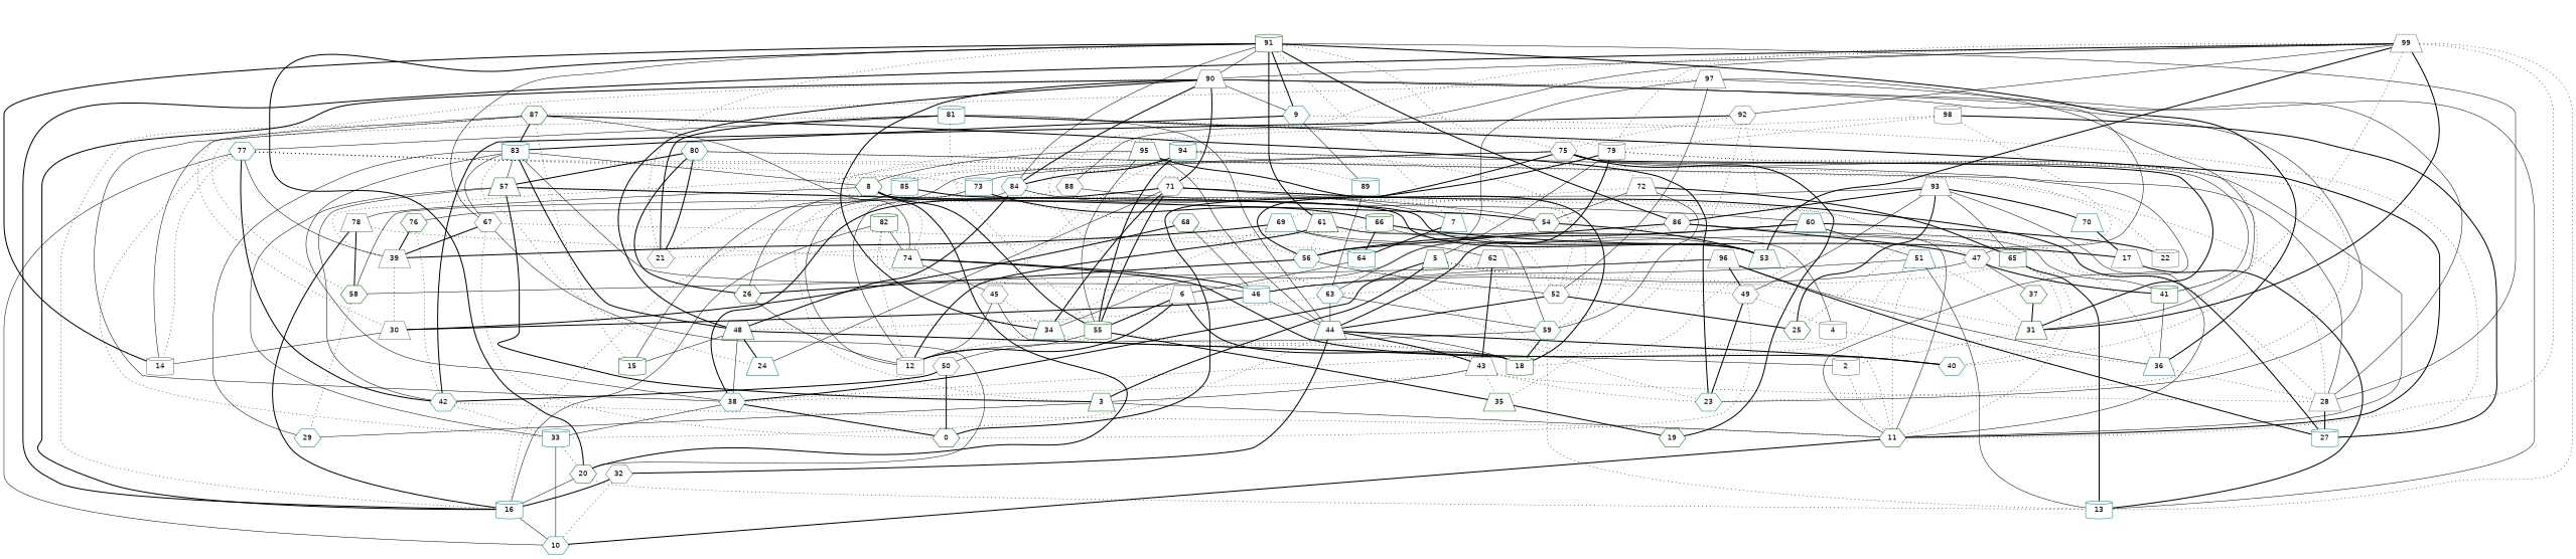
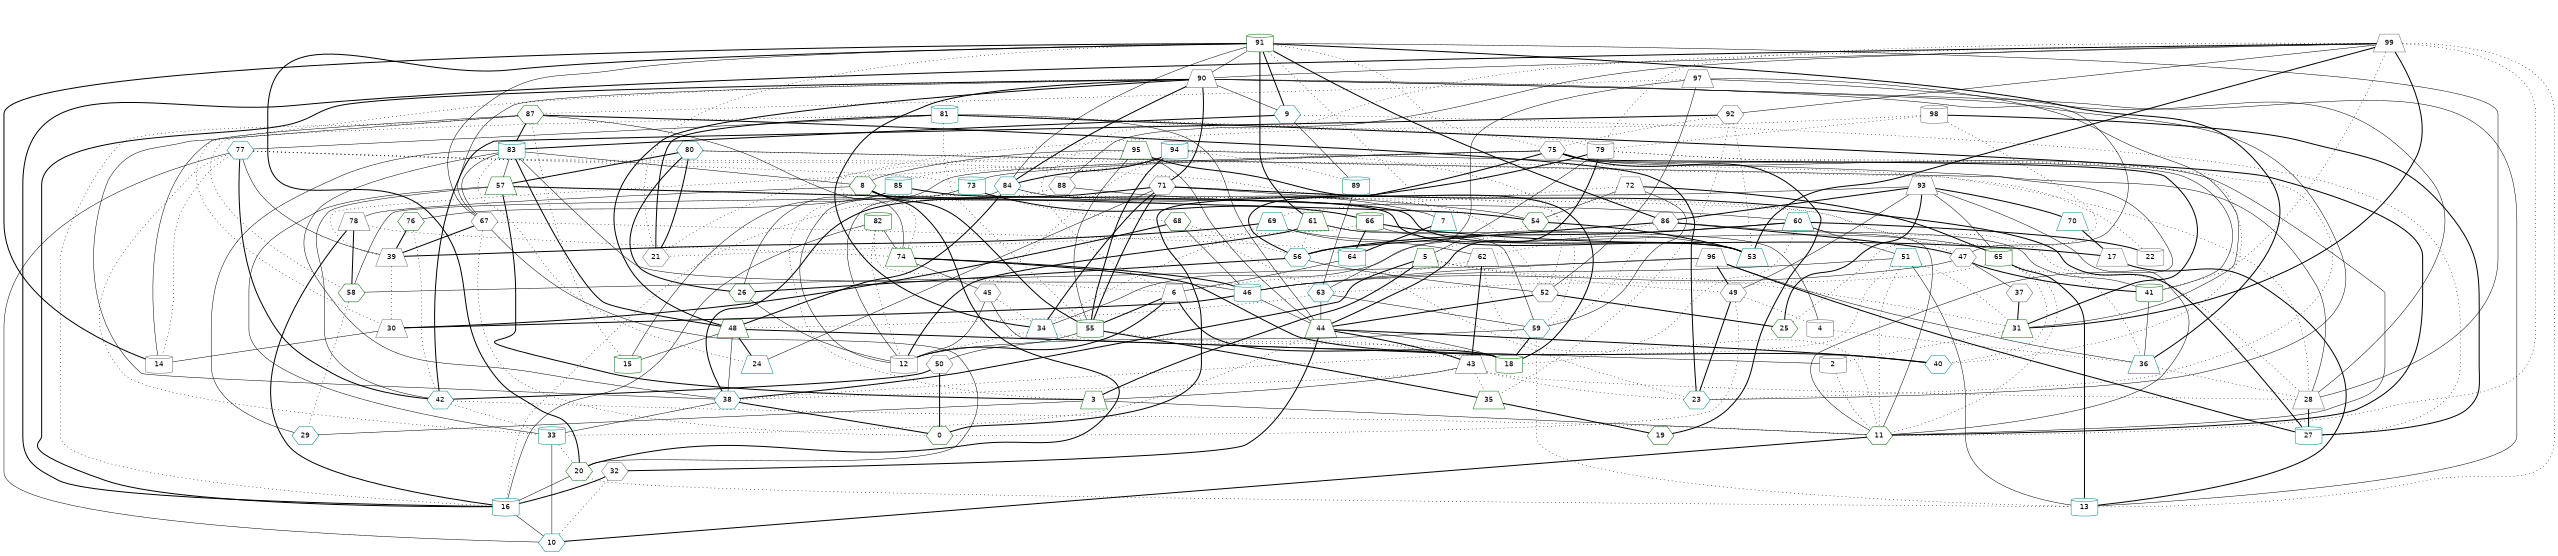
  digraph {
    fontname="DejaVu Sans"
    node [color=gray40 fontname="DejaVu Sans" shape=hexagon]
    edge [color=black dir=none fontname="DejaVu Sans" style=solid]
    94 [color=teal shape=cylinder]
    45
    52
    85 [color=teal shape=cylinder]
    55 [color=darkgreen shape=cylinder]
    11 [color=darkgreen]
    84 [color=teal]
    89 [color=teal shape=cylinder]
    34 [color=teal shape=trapezium]
    12 [shape=cylinder]
    2 [shape=cylinder]
    68 [color=darkgreen]
    30 [shape=trapezium]
    46 [color=teal shape=cylinder]
    56 [color=teal]
    63 [color=teal]
    14 [shape=cylinder]
    71
    27 [color=teal shape=cylinder]
    24 [color=teal shape=trapezium]
    38 [color=teal]
    47
    54 [color=darkgreen]
    18 [color=darkgreen shape=cylinder]
    97 [shape=trapezium]
    87 [color=darkgreen]
    31 [color=darkgreen shape=trapezium]
    28 [shape=trapezium]
    15 [color=darkgreen shape=cylinder]
    74 [color=darkgreen shape=trapezium]
    16 [color=teal shape=cylinder]
    83 [color=teal shape=cylinder]
    23 [color=teal]
-   37 [color=darkgreen]
+   37
    44 [color=darkgreen shape=trapezium]
    98 [shape=cylinder]
    25 [color=darkgreen]
    79 [shape=cylinder]
    21
    76 [color=darkgreen]
    53 [color=teal shape=trapezium]
    42 [color=teal]
    39 [shape=trapezium]
    5 [color=darkgreen shape=trapezium]
    3 [color=darkgreen shape=trapezium]
    49
    29 [color=teal]
    33 [color=teal shape=cylinder]
    20 [color=darkgreen]
    10 [color=teal]
    13 [color=teal shape=cylinder]
    6 [shape=trapezium]
    35 [color=darkgreen shape=trapezium]
    43 [shape=trapezium]
    50
    82 [color=darkgreen shape=cylinder]
    61 [color=darkgreen shape=trapezium]
    4 [shape=cylinder]
    59 [color=teal]
    92
    75
    0 [color=darkgreen]
    36 [color=teal shape=trapezium]
    80 [color=teal]
    57 [color=darkgreen shape=trapezium]
    26 [color=darkgreen]
    22 [shape=cylinder]
    62 [shape=trapezium]
    19 [color=darkgreen]
    48 [color=darkgreen shape=trapezium]
    58 [color=darkgreen]
    7 [color=teal shape=trapezium]
    64 [color=teal shape=cylinder]
    86
    41 [color=darkgreen shape=cylinder]
    90 [shape=trapezium]
    67
    9 [color=teal]
    40 [color=teal]
    78 [shape=trapezium]
    93 [shape=trapezium]
    70 [color=teal shape=trapezium]
    65 [color=darkgreen shape=cylinder]
    17 [shape=trapezium]
    72 [shape=trapezium]
    69 [color=teal shape=trapezium]
    91 [color=darkgreen shape=cylinder]
    51 [color=teal shape=trapezium]
    8 [color=darkgreen]
    73 [color=teal shape=cylinder]
    66 [color=darkgreen shape=cylinder]
    77 [color=teal]
    96 [shape=trapezium]
    60 [color=teal shape=trapezium]
    81 [color=teal shape=cylinder]
    95 [color=darkgreen shape=trapezium]
    32
    99 [shape=trapezium]
    88
    subgraph sub_1 {
      94
      45
      52
      85
      55
      11
      84
      89
      34
      12
      2
      68
      30
      46
      56
      63
      14
      71
      27
      24
      38
      47
      54
      18
      97
      87
      31
      28
      15
      74
      16
      83
      23
      37
      44
      98
      25
      79
      21
      76
      53
      42
      39
      5
      3
      49
      29
      33
      20
      10
      13
      6
      35
      43
      50
      82
      61
      4
      59
      92
      75
      0
      36
      80
      57
      26
      22
      62
      19
      48
      58
      7
      64
      86
      41
      90
      67
      9
      40
      78
      93
      70
      65
      17
      72
      69
      91
      51
      8
      73
      66
      77
      96
      60
      81
      95
      32
      99
      88
    }
    94 -> 45 [style=dotted]
    94 -> 52 [style=dotted]
    94 -> 85 [style=dotted]
    94 -> 55 [style=bold]
    94 -> 11
    94 -> 84 [style=bold]
    94 -> 89 [style=dotted]
    45 -> 34 [style=dotted]
    45 -> 12
    45 -> 2
    52 -> 44 [style=bold]
    52 -> 25 [style=bold]
    85 -> 15
    85 -> 76
    85 -> 53 [style=bold]
    55 -> 35 [style=bold]
    55 -> 43 [style=dotted]
    55 -> 50
    11 -> 10 [style=bold]
    84 -> 52 [style=dotted]
    84 -> 12
    84 -> 48 [style=bold]
    84 -> 7
    89 -> 63
    34 -> 12 [style=dotted]
    34 -> 18 [style=dotted]
    2 -> 11 [style=dotted]
    68 -> 30 [style=bold]
    68 -> 46
    68 -> 56 [style=dotted]
    68 -> 63 [style=dotted]
    30 -> 14
    46 -> 30 [style=bold]
    46 -> 44
    56 -> 52
    56 -> 26 [style=bold]
    63 -> 44
    63 -> 59
    63 -> 48 [style=dotted]
    71 -> 55 [style=bold]
    71 -> 34 [style=bold]
    71 -> 27 [style=bold]
    71 -> 24
    71 -> 38 [style=bold]
    71 -> 47 [style=dotted]
    71 -> 54
    38 -> 33
    38 -> 0 [style=bold]
    47 -> 46
    47 -> 37
    47 -> 41 [style=bold]
    54 -> 53 [style=bold]
    54 -> 5 [style=dotted]
    97 -> 52
    97 -> 63
    97 -> 87 [style=dotted]
    97 -> 31
    97 -> 28
    87 -> 14
    87 -> 38
    87 -> 15 [style=dotted]
    87 -> 74
    87 -> 16 [style=dotted]
    87 -> 83 [style=bold]
    87 -> 23 [style=bold]
    31 -> 2 [style=dotted]
    28 -> 27 [style=bold]
    74 -> 45
    74 -> 46 [style=bold]
    74 -> 40 [style=bold]
    16 -> 10
    83 -> 46
    83 -> 24 [style=dotted]
    83 -> 38
    83 -> 29
    83 -> 57
    83 -> 48 [style=bold]
    83 -> 67
    83 -> 8
    37 -> 31 [style=bold]
    44 -> 18
    44 -> 33 [style=dotted]
    44 -> 43 [style=bold]
    44 -> 40 [style=bold]
    44 -> 32 [style=bold]
    98 -> 27 [style=bold]
    98 -> 25 [style=dotted]
    98 -> 79 [style=dotted]
    98 -> 21 [style=dotted]
    79 -> 23 [style=dotted]
    79 -> 44 [style=bold]
    79 -> 5
    79 -> 0 [style=bold]
    79 -> 40 [style=dotted]
    79 -> 72 [style=dotted]
    76 -> 42 [style=dotted]
    76 -> 39 [style=bold]
    42 -> 11 [style=dotted]
    42 -> 33 [style=dotted]
    39 -> 30 [style=dotted]
    5 -> 38 [style=bold]
    5 -> 31 [style=dotted]
    5 -> 3 [style=bold]
    5 -> 49 [style=dotted]
    3 -> 11
    3 -> 29
    49 -> 23 [style=bold]
    49 -> 4 [style=dotted]
    49 -> 0 [style=dotted]
    33 -> 20 [style=dotted]
    33 -> 10
    20 -> 16
    20 -> 13 [style=dotted]
    6 -> 55 [style=bold]
    6 -> 12 [style=bold]
    6 -> 18 [style=bold]
    35 -> 19 [style=bold]
    43 -> 38 [style=dotted]
    43 -> 28 [style=dotted]
    43 -> 23 [style=dotted]
    43 -> 3
    43 -> 35 [style=dotted]
    50 -> 42 [style=bold]
    50 -> 0 [style=bold]
    82 -> 12 [style=dotted]
    82 -> 74
    82 -> 16
    82 -> 6 [style=dotted]
    61 -> 12 [style=bold]
    61 -> 56 [style=dotted]
    61 -> 4
    61 -> 59
    4 -> 36 [style=dotted]
    59 -> 12
    59 -> 18 [style=bold]
    59 -> 13 [style=dotted]
    92 -> 53 [style=dotted]
    92 -> 42 [style=bold]
    92 -> 35 [style=dotted]
    92 -> 75 [style=dotted]
    75 -> 11
    75 -> 56 [style=bold]
    75 -> 31 [style=bold]
    75 -> 39 [style=dotted]
    75 -> 26
    75 -> 19 [style=bold]
    75 -> 41
    75 -> 73
    36 -> 28 [style=dotted]
    80 -> 28
    80 -> 21 [style=bold]
    80 -> 57 [style=bold]
    80 -> 26 [style=bold]
    80 -> 22 [style=dotted]
    57 -> 54 [style=bold]
    57 -> 28 [style=dotted]
    57 -> 42
    57 -> 3 [style=bold]
    57 -> 33
    26 -> 12
    62 -> 11 [style=dotted]
    62 -> 6 [style=dotted]
    62 -> 43 [style=bold]
    48 -> 24 [style=bold]
    48 -> 38
    48 -> 18 [style=bold]
    48 -> 15
    58 -> 29 [style=dotted]
    7 -> 64 [style=bold]
    64 -> 23 [style=dotted]
    64 -> 6
    86 -> 56 [style=bold]
    86 -> 47 [style=bold]
    86 -> 59 [style=dotted]
    86 -> 62 [style=dotted]
    86 -> 41
    41 -> 36
    90 -> 84 [style=bold]
    90 -> 34 [style=bold]
    90 -> 30 [style=dotted]
    90 -> 71 [style=bold]
    90 -> 47
    90 -> 16 [style=bold]
    90 -> 23
    90 -> 13
    90 -> 48 [style=bold]
+   90 -> 67
    90 -> 9
    67 -> 39 [style=bold]
    67 -> 20
    67 -> 0 [style=dotted]
    67 -> 64 [style=dotted]
    9 -> 89
    9 -> 27 [style=dotted]
    9 -> 83 [style=bold]
    78 -> 74 [style=dotted]
    78 -> 16 [style=bold]
    78 -> 58 [style=bold]
    93 -> 11
    93 -> 25 [style=bold]
    93 -> 49
    93 -> 58
    93 -> 86 [style=bold]
    93 -> 70 [style=bold]
    93 -> 65
    70 -> 17 [style=bold]
    65 -> 11 [style=dotted]
    65 -> 63 [style=dotted]
    65 -> 13 [style=bold]
    65 -> 36 [style=dotted]
    65 -> 40 [style=dotted]
    17 -> 13 [style=bold]
    72 -> 54
    72 -> 59
    72 -> 65 [style=bold]
    72 -> 69 [style=dotted]
    69 -> 34 [style=dotted]
    69 -> 39 [style=bold]
    69 -> 62
    69 -> 65
    91 -> 84
    91 -> 14 [style=bold]
    91 -> 28
    91 -> 21 [style=dotted]
    91 -> 20 [style=bold]
    91 -> 61 [style=bold]
    91 -> 75 [style=dotted]
    91 -> 36 [style=bold]
    91 -> 7 [style=dotted]
    91 -> 86 [style=bold]
    91 -> 90
    91 -> 67
    91 -> 9 [style=bold]
    51 -> 11 [style=dotted]
    51 -> 46
    51 -> 38 [style=dotted]
    51 -> 31 [style=dotted]
    51 -> 13
    8 -> 55 [style=bold]
    8 -> 53 [style=bold]
    8 -> 20 [style=bold]
    8 -> 78
    73 -> 12
    73 -> 68 [style=dotted]
    73 -> 3 [style=dotted]
    73 -> 66 [style=bold]
    66 -> 21 [style=dotted]
    66 -> 53
    66 -> 64 [style=bold]
    66 -> 17 [style=bold]
    77 -> 14 [style=dotted]
    77 -> 28 [style=dotted]
    77 -> 42 [style=bold]
    77 -> 39
    77 -> 33 [style=dotted]
    77 -> 10
    77 -> 59 [style=dotted]
    77 -> 73 [style=dotted]
    96 -> 46
    96 -> 27 [style=bold]
    96 -> 49 [style=bold]
    96 -> 36
    96 -> 58
    60 -> 11
    60 -> 34
    60 -> 56 [style=bold]
    60 -> 18 [style=dotted]
    60 -> 22 [style=bold]
    60 -> 51
    81 -> 55 [style=dotted]
    81 -> 11 [style=bold]
    81 -> 44
    81 -> 79 [style=dotted]
    81 -> 21 [style=bold]
    81 -> 58 [style=dotted]
    81 -> 77
    95 -> 55
    95 -> 18 [style=bold]
    95 -> 74 [style=dotted]
    95 -> 44
    95 -> 8
    32 -> 16 [style=bold]
    32 -> 10 [style=dotted]
    99 -> 11 [style=dotted]
    99 -> 31 [style=bold]
    99 -> 16 [style=bold]
    99 -> 79 [style=dotted]
    99 -> 53 [style=bold]
    99 -> 13 [style=dotted]
    99 -> 6 [style=dotted]
    99 -> 92
    99 -> 41 [style=dotted]
    99 -> 90
    99 -> 88
    88 -> 16 [style=dotted]
    88 -> 60
  }
